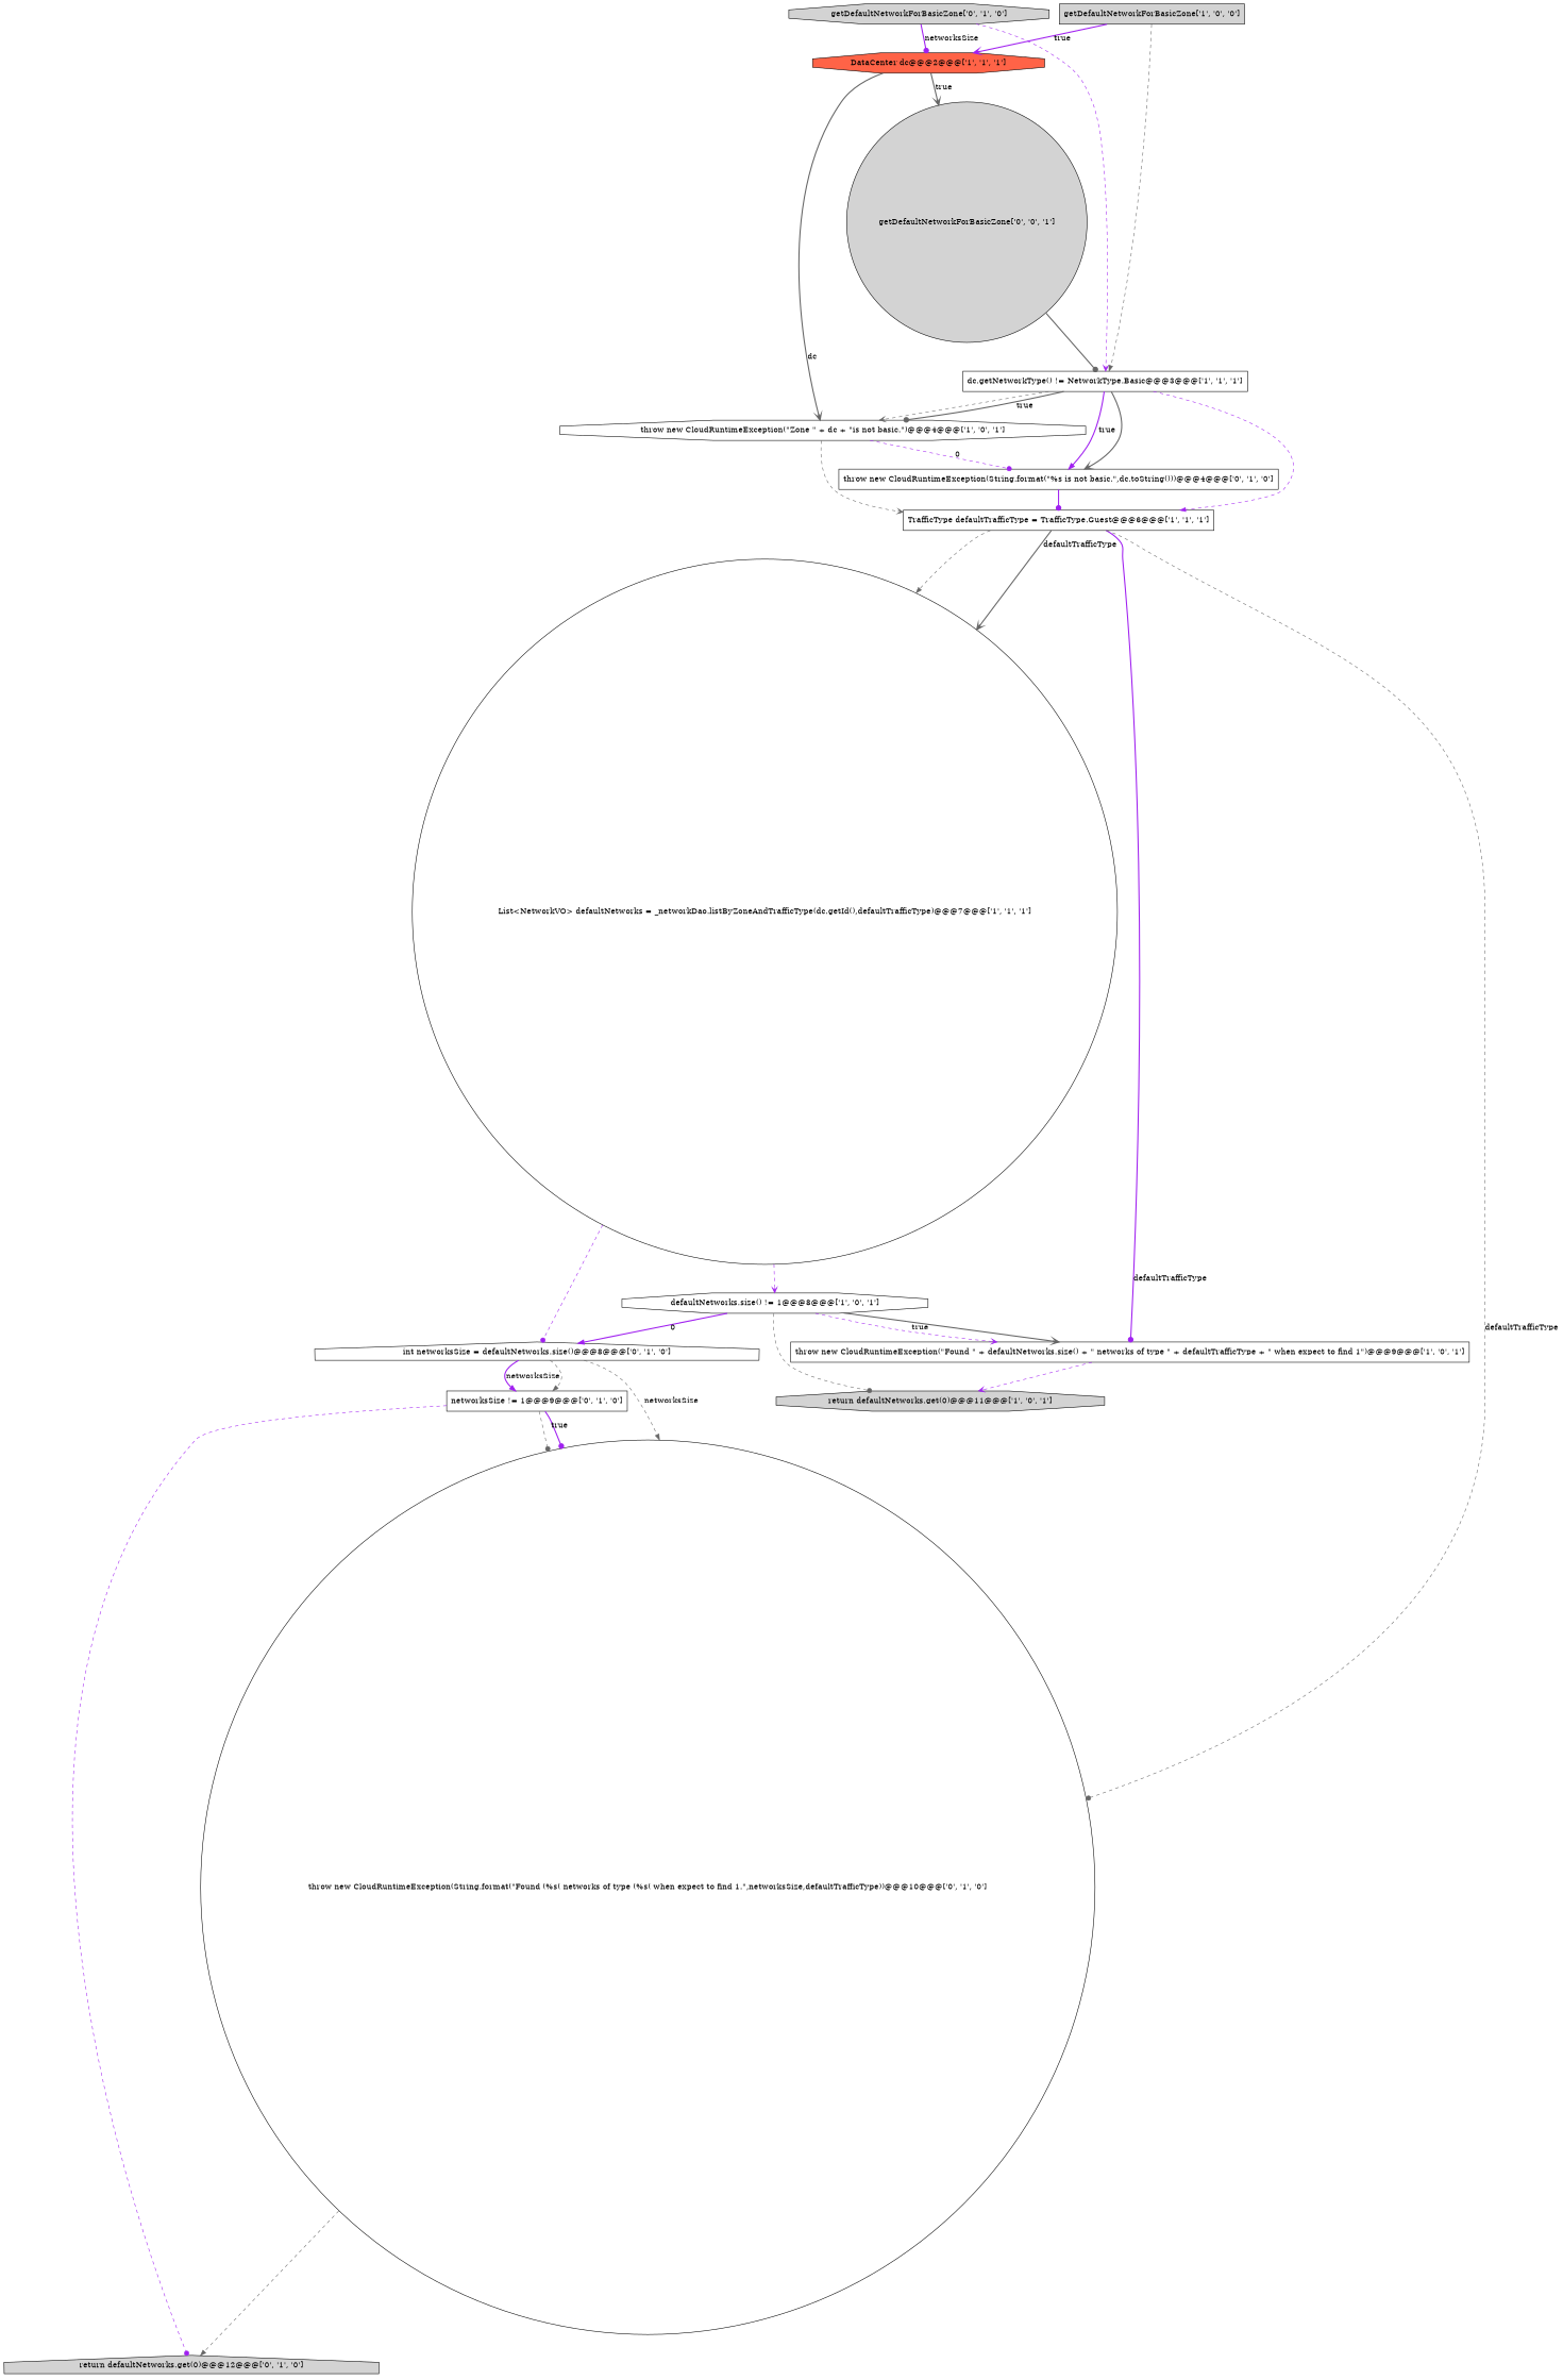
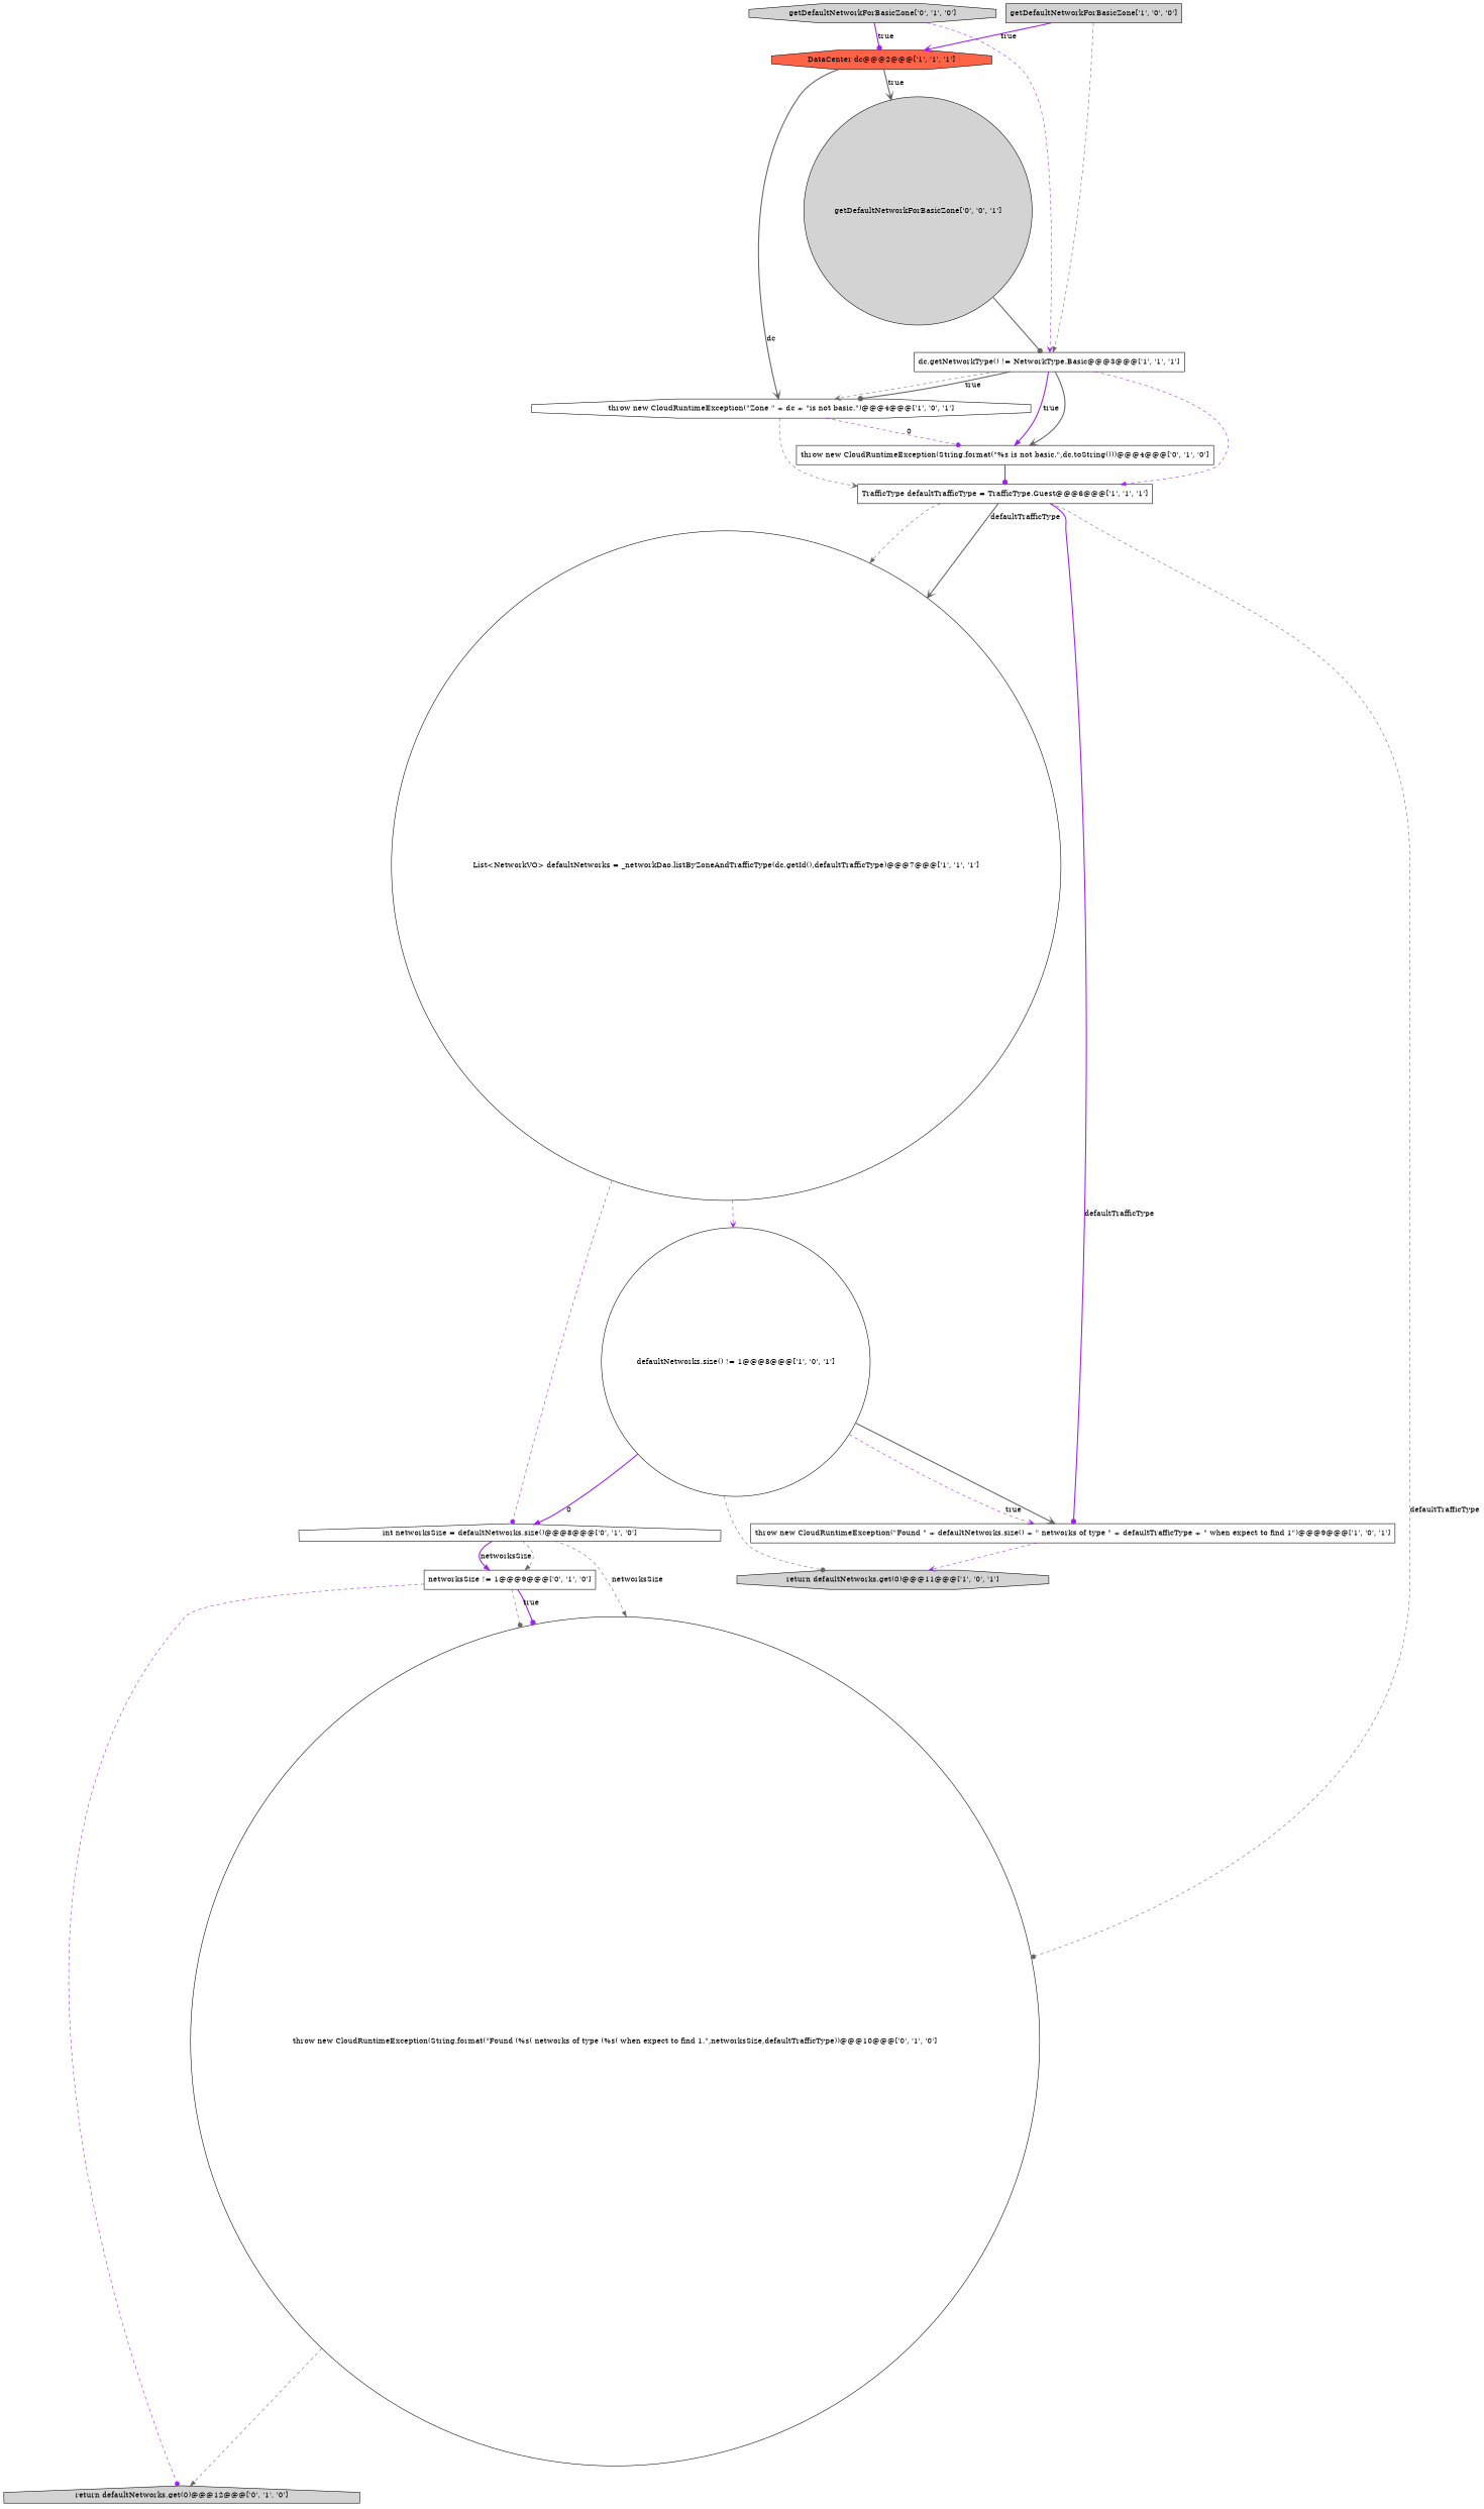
  digraph {
    node [fillcolor=white shape=box style=filled]
    edge [arrowhead=vee color=gray40 style=dashed]
    n1 [fillcolor=lightgray label="getDefaultNetworkForBasicZone['0', '1', '0']" shape=octagon]
    n2 [label="dc.getNetworkType() != NetworkType.Basic@@@3@@@['1', '1', '1']"]
    n3 [fillcolor=tomato label="DataCenter dc@@@2@@@['1', '1', '1']" shape=octagon]
    n4 [label="TrafficType defaultTrafficType = TrafficType.Guest@@@6@@@['1', '1', '1']"]
    n5 [label="throw new CloudRuntimeException(\"Zone \" + dc + \"is not basic.\")@@@4@@@['1', '0', '1']" shape=octagon]
    n6 [label="throw new CloudRuntimeException(String.format(\"%s is not basic.\",dc.toString()))@@@4@@@['0', '1', '0']"]
    n7 [fillcolor=lightgray label="getDefaultNetworkForBasicZone['0', '0', '1']" shape=circle]
-   n8 [label="defaultNetworks.size() != 1@@@8@@@['1', '0', '1']" shape=octagon]
+   n8 [label="defaultNetworks.size() != 1@@@8@@@['1', '0', '1']" shape=circle]
    n9 [label="int networksSize = defaultNetworks.size()@@@8@@@['0', '1', '0']" shape=house]
    n10 [fillcolor=lightgray label="return defaultNetworks.get(0)@@@11@@@['1', '0', '1']" shape=octagon]
    n11 [label="throw new CloudRuntimeException(\"Found \" + defaultNetworks.size() + \" networks of type \" + defaultTrafficType + \" when expect to find 1\")@@@9@@@['1', '0', '1']"]
    n12 [label="throw new CloudRuntimeException(String.format(\"Found (%s( networks of type (%s( when expect to find 1.\",networksSize,defaultTrafficType))@@@10@@@['0', '1', '0']" shape=circle]
    n13 [label="networksSize != 1@@@9@@@['0', '1', '0']"]
    n14 [fillcolor=lightgray label="return defaultNetworks.get(0)@@@12@@@['0', '1', '0']" shape=house]
    n15 [label="List<NetworkVO> defaultNetworks = _networkDao.listByZoneAndTrafficType(dc.getId(),defaultTrafficType)@@@7@@@['1', '1', '1']" shape=circle]
    n16 [fillcolor=lightgray label="getDefaultNetworkForBasicZone['1', '0', '0']"]
    n1 -> n2 [color=purple]
-   n1 -> n3 [arrowhead=dot color=purple label=networksSize style=bold]
+   n1 -> n3 [arrowhead=dot color=purple label=true style=bold]
    n2 -> n4 [arrowhead=normal color=purple]
    n2 -> n5
    n2 -> n5 [arrowhead=dot label=true style=bold]
    n2 -> n6 [arrowhead=normal color=purple label=true style=bold]
    n2 -> n6 [style=bold]
    n3 -> n5 [label=dc style=bold]
    n3 -> n7 [label=true style=bold]
    n4 -> n11 [arrowhead=dot color=purple label=defaultTrafficType style=bold]
    n4 -> n12 [arrowhead=dot label=defaultTrafficType]
    n4 -> n15 [arrowhead=normal]
    n4 -> n15 [label=defaultTrafficType style=bold]
    n5 -> n4
    n5 -> n6 [arrowhead=dot color=purple label=0]
    n6 -> n4 [arrowhead=dot color=purple style=bold]
    n7 -> n2 [arrowhead=dot style=bold]
    n8 -> n9 [arrowhead=normal color=purple label=0 style=bold]
    n8 -> n10 [arrowhead=dot]
    n8 -> n11 [style=bold]
    n8 -> n11 [color=purple label=true]
    n9 -> n12 [arrowhead=normal label=networksSize]
    n9 -> n13 [arrowhead=normal color=purple label=networksSize style=bold]
    n9 -> n13 [arrowhead=normal]
    n11 -> n10 [color=purple]
    n12 -> n14 [arrowhead=normal]
    n13 -> n12 [arrowhead=dot]
    n13 -> n12 [arrowhead=dot color=purple label=true style=bold]
    n13 -> n14 [arrowhead=dot color=purple]
    n15 -> n8 [color=purple]
    n15 -> n9 [arrowhead=dot color=purple]
    n16 -> n2 [arrowhead=normal]
    n16 -> n3 [color=purple label=true style=bold]
  }
